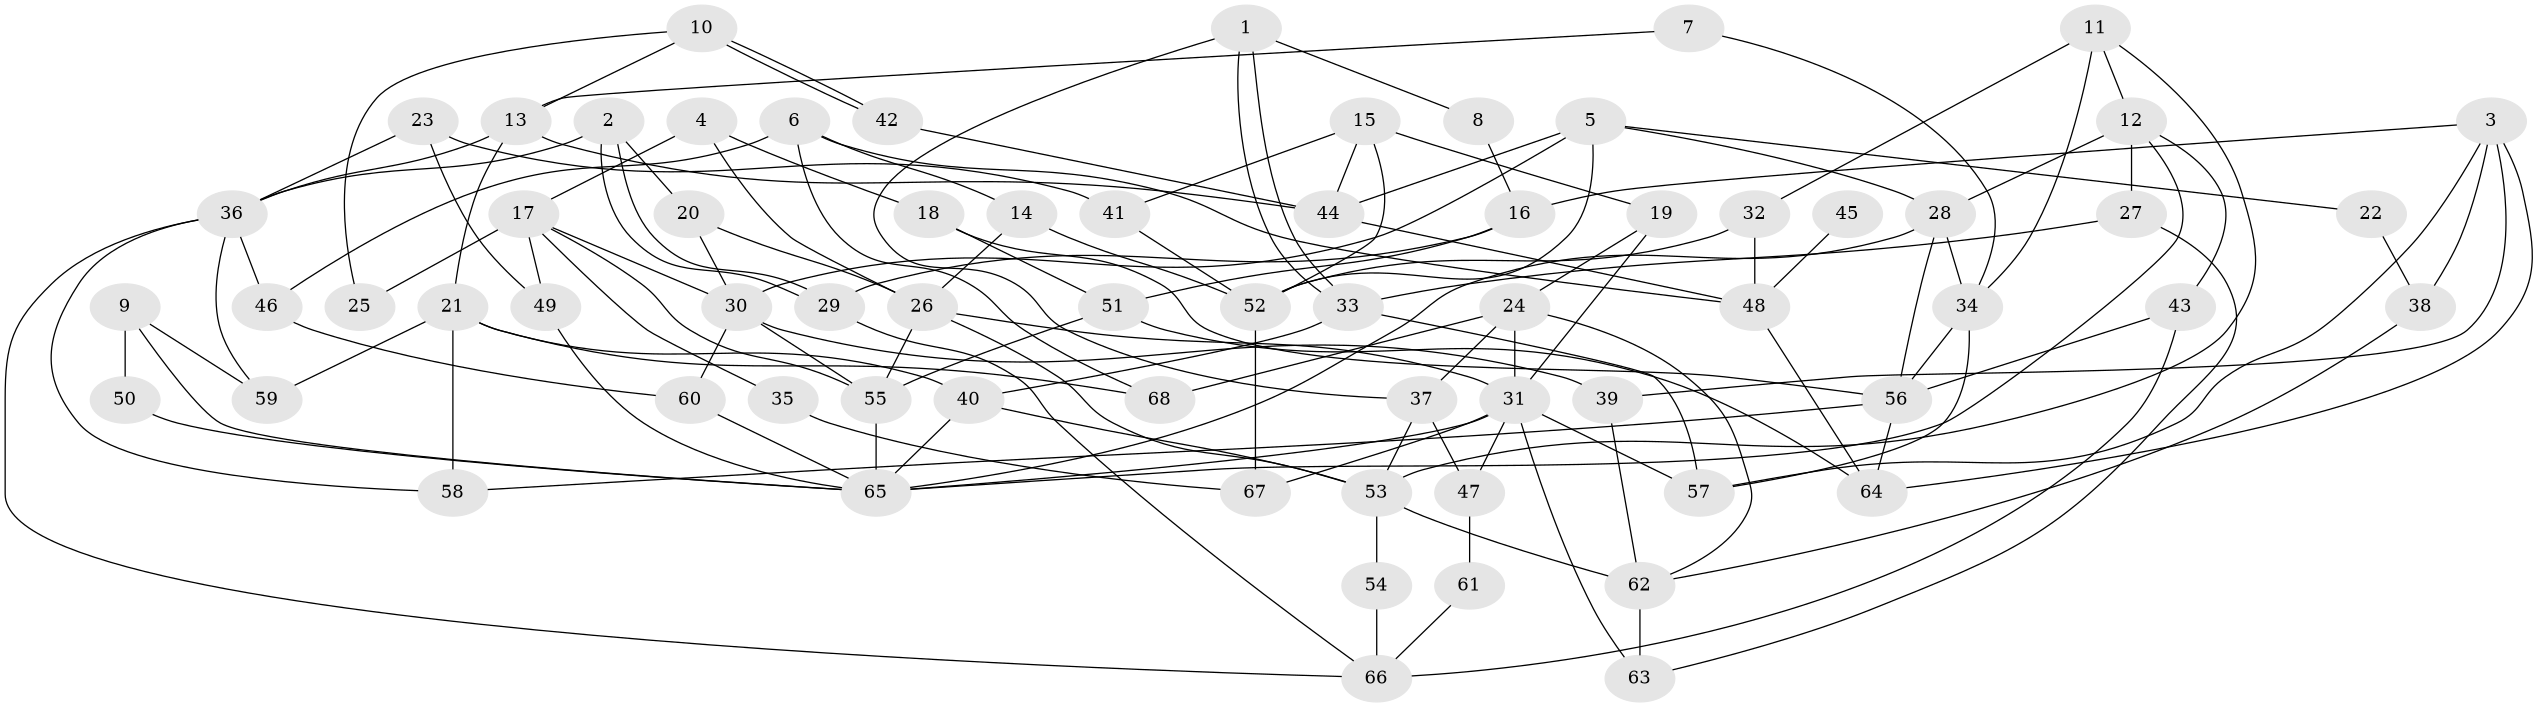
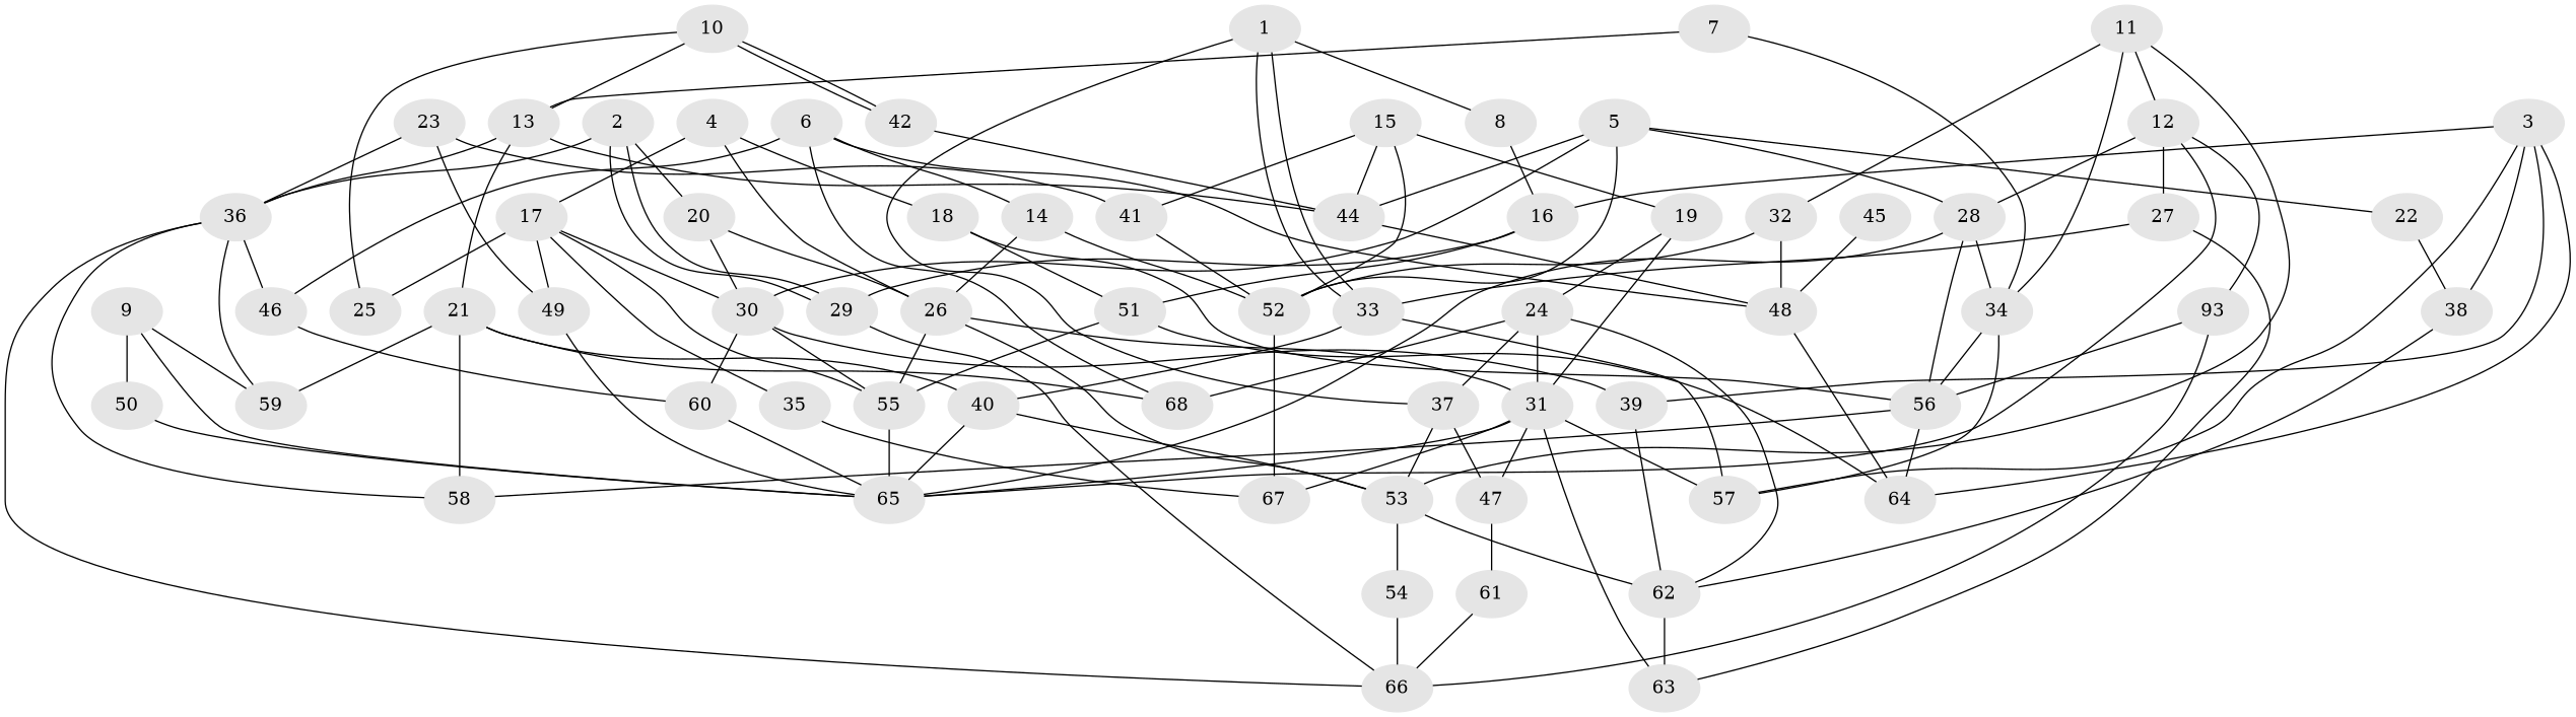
  graph {
    fontname="DejaVu Serif"
    node [color=gray90 fontname="DejaVu Serif" style=filled]
    edge [fontname="DejaVu Serif"]
    1
    8
    33
    37
    16
    57
    40
    53
    47
    2
    20
    29
    36
    26
    30
    66
    46
    59
    58
    3
    38
    39
    64
    51
    62
    4
    17
    18
    25
    35
    49
    55
    56
    31
    5
    22
    28
    44
    52
    34
    65
    60
    48
    67
    6
    14
    68
    7
    13
    21
    9
    50
    10
    42
    11
    12
    32
    27
-   43
+   43 [label=93]
    54
    63
    15
    19
    41
    24
    45
    23
    61
    1 -- 8
    1 -- 33
    1 -- 33
    1 -- 37
    8 -- 16
    33 -- 57
    33 -- 40
    37 -- 53
    37 -- 47
    16 -- 29
    16 -- 51
    40 -- 53
    40 -- 65
    53 -- 62
    53 -- 54
    47 -- 61
    2 -- 20
    2 -- 29
    2 -- 29
    2 -- 36
    20 -- 26
    20 -- 30
    29 -- 66
    36 -- 66
    36 -- 46
    36 -- 59
    36 -- 58
    26 -- 53
    26 -- 55
    26 -- 31
    30 -- 39
    30 -- 55
    30 -- 60
    46 -- 60
    3 -- 16
    3 -- 57
    3 -- 38
    3 -- 39
    3 -- 64
    38 -- 62
    39 -- 62
    51 -- 64
    51 -- 55
    62 -- 63
    4 -- 26
    4 -- 17
    4 -- 18
    17 -- 30
    17 -- 25
    17 -- 35
    17 -- 49
    17 -- 55
    18 -- 51
    18 -- 56
    35 -- 67
    49 -- 65
    55 -- 65
    56 -- 58
    56 -- 64
    31 -- 57
    31 -- 47
    31 -- 65
    31 -- 67
    31 -- 63
    5 -- 30
    5 -- 22
    5 -- 28
    5 -- 44
    5 -- 52
    22 -- 38
    28 -- 56
    28 -- 34
    28 -- 65
    44 -- 48
    52 -- 67
    34 -- 57
    34 -- 56
    60 -- 65
    48 -- 64
    6 -- 46
    6 -- 48
    6 -- 14
    6 -- 68
    14 -- 26
    14 -- 52
    7 -- 34
    7 -- 13
    13 -- 36
    13 -- 44
    13 -- 21
    21 -- 40
    21 -- 59
    21 -- 58
    21 -- 68
    9 -- 59
    9 -- 65
    9 -- 50
    50 -- 65
    10 -- 25
    10 -- 13
    10 -- 42
    10 -- 42
    42 -- 44
    11 -- 53
    11 -- 34
    11 -- 12
    11 -- 32
    12 -- 28
    12 -- 65
    12 -- 27
    12 -- 43
    32 -- 52
    32 -- 48
    27 -- 33
    27 -- 63
    43 -- 66
    43 -- 56
    54 -- 66
    15 -- 44
    15 -- 52
    15 -- 19
    15 -- 41
    19 -- 31
    19 -- 24
    41 -- 52
    24 -- 37
    24 -- 62
    24 -- 31
    24 -- 68
    45 -- 48
    23 -- 36
    23 -- 49
    23 -- 41
    61 -- 66
  }
